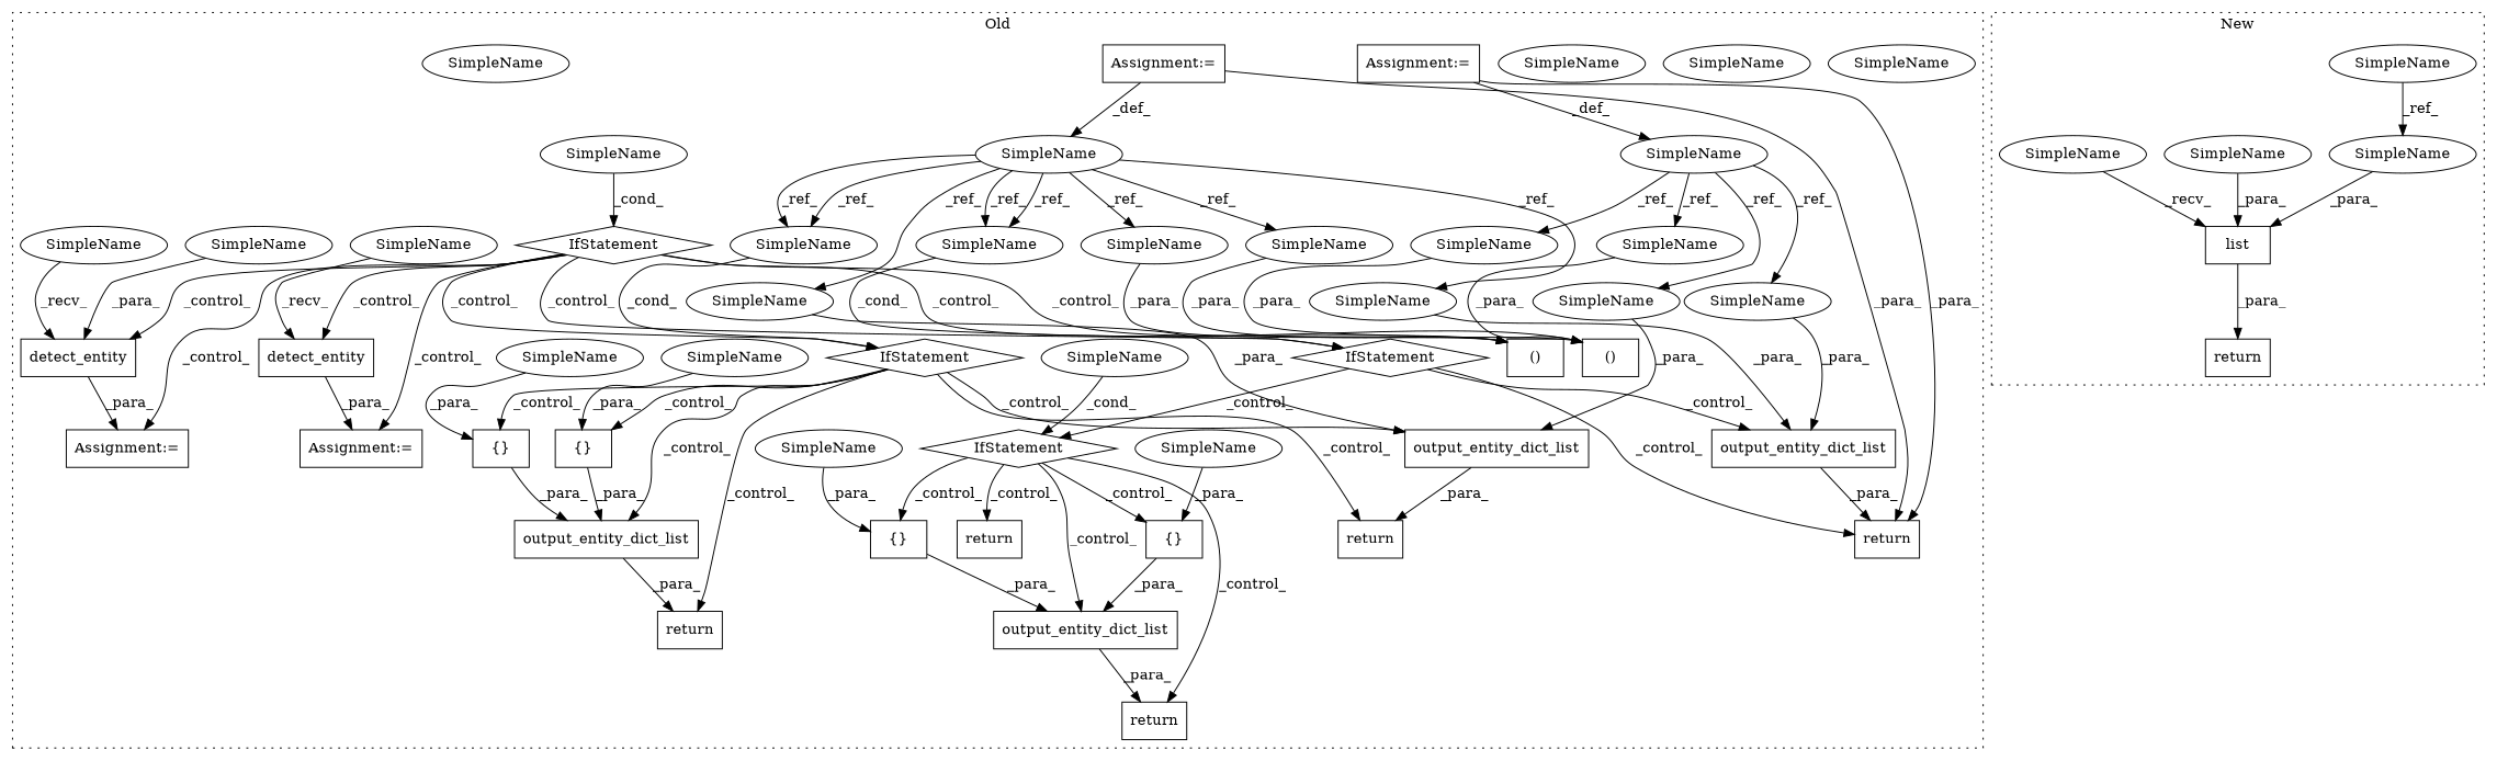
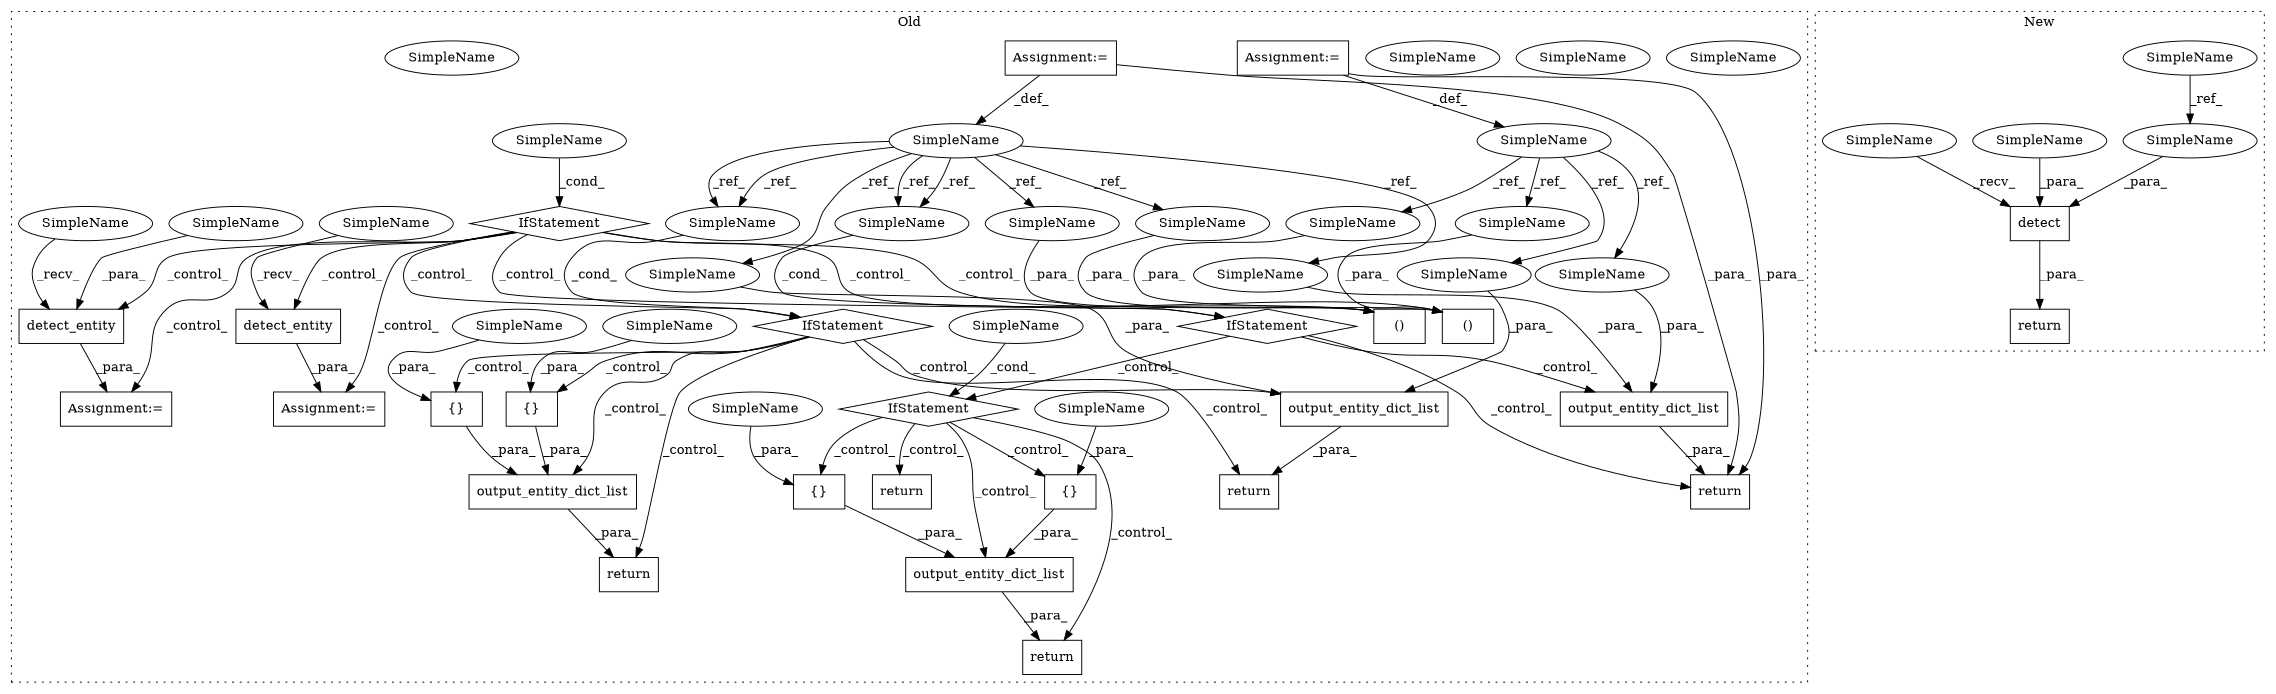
  digraph {
    node [a=42 l=11 s=8126 shape=ellipse]
    n1 [a=4 l="1,1" label="{}" s="8470,8487" shape=box]
    n2 [l=16 label=SimpleName]
    n3 [a=41 l=7 label=return s=8284 shape=box]
    n4 [a=32 l="24,1" label=output_entity_dict_list s="8409,8522" shape=box]
    n5 [a=4 l="1,1" label="{}" s="8442,8459" shape=box]
    n6 [label=SimpleName s=8261]
    n7 [a=32 l="14,1" label=detect_entity s="8218,8248" shape=box]
    n8 [a=32 l="14,1" label=detect_entity s="8619,8640" shape=box]
    n9 [a=25 l="4,2" label=IfStatement s="8122,8142" shape=diamond]
    n10 [a=7 l=2 label="Assignment:=" s=8201 shape=box]
    n11 [a=7 l=2 label="Assignment:=" s=8602 shape=box]
    n12 [a=41 l=7 label=return s=8402 shape=box]
    n13 [a=32 l="24,1" label=output_entity_dict_list s="8810,8905" shape=box]
    n14 [a=106 l=42 label="()" s=8560 shape=box]
    n15 [a=32 l="24,1" label=output_entity_dict_list s="8683,8750" shape=box]
    n16 [a=106 l=42 label="()" s=8159 shape=box]
    n17 [a=4 l="1,1" label="{}" s="8843,8858" shape=box]
    n18 [a=25 l="4,2" label=IfStatement s="8257,8272" shape=diamond]
    n19 [a=4 l="1,1" label="{}" s="8869,8884" shape=box]
    n20 [a=25 l="4,2" label=IfStatement s="8649,8664" shape=diamond]
    n21 [l=18 label=SimpleName s=7928]
    n22 [label=SimpleName s=8653]
    n23 [a=41 l=7 label=return s=8676 shape=box]
    n24 [label=SimpleName s=7956]
    n25 [a=41 l=7 label=return s=8926 shape=box]
    n26 [a=32 l="24,1" label=output_entity_dict_list s="8291,8375" shape=box]
    n27 [a=7 l=18 label="Assignment:=" s=7928 shape=box]
    n28 [a=7 label="Assignment:=" s=7956 shape=box]
    n29 [a=41 l=7 label=return s=8803 shape=box]
    n30 [a=25 l="4,2" label=IfStatement s="8773,8791" shape=diamond]
    n31 [l=14 label=SimpleName s=8777]
    n32 [l=14 label=SimpleName s=8844]
    n33 [l=14 label=SimpleName s=8870]
    n34 [l=14 label=SimpleName s=8777]
    n35 [l=18 label=SimpleName s=8327]
    n36 [l=18 label=SimpleName s=8183]
    n37 [l=18 label=SimpleName s=8584]
    n38 [l=18 label=SimpleName s=8719]
    n39 [label=SimpleName s=8261]
    n40 [label=SimpleName s=8560]
    n41 [label=SimpleName s=8707]
    n42 [label=SimpleName s=8159]
    n43 [label=SimpleName s=8315]
    n44 [label=SimpleName s=8653]
    n45 [l=14 label=SimpleName s=8203]
    n46 [l=14 label=SimpleName s=8604]
    n47 [l=16 label=SimpleName s=8471]
    n48 [l=16 label=SimpleName s=8443]
    n49 [l=16 label=SimpleName s=8232]
    n50 [l=16 label=SimpleName]
-   n51 [a=32 l="7,1" label=list s="8095,8153" shape=box]
+   n51 [a=32 l="7,1" label=detect s="8095,8153" shape=box]
    n52 [a=41 l=7 label=return s=8073 shape=box]
    n53 [l=16 label=SimpleName s=7862]
    n54 [l=14 label=SimpleName s=8127]
    n55 [l=16 label=SimpleName s=8110]
    n56 [l=14 label=SimpleName s=8080]
    subgraph cluster_1 {
      label=Old
      style=dotted
      n1
      n2
      n3
      n4
      n5
      n6
      n7
      n8
      n9
      n10
      n11
      n12
      n13
      n14
      n15
      n16
      n17
      n18
      n19
      n20
      n21
      n22
      n23
      n24
      n25
      n26
      n27
      n28
      n29
      n30
      n31
      n32
      n33
      n34
      n35
      n36
      n37
      n38
      n39
      n40
      n41
      n42
      n43
      n44
      n45
      n46
      n47
      n48
      n49
      n50
    }
    subgraph cluster_2 {
      label=New
      style=dotted
      n51
      n52
      n53
      n54
      n55
      n56
    }
    n1 -> n4 [label=_para_]
    n4 -> n12 [label=_para_]
    n5 -> n4 [label=_para_]
    n7 -> n10 [label=_para_]
    n8 -> n11 [label=_para_]
    n9 -> n7 [label=_control_]
    n9 -> n8 [label=_control_]
    n9 -> n10 [label=_control_]
    n9 -> n11 [label=_control_]
    n9 -> n14 [label=_control_]
    n9 -> n16 [label=_control_]
    n9 -> n18 [label=_control_]
    n9 -> n20 [label=_control_]
    n13 -> n29 [label=_para_]
    n15 -> n23 [label=_para_]
    n17 -> n13 [label=_para_]
    n18 -> n1 [label=_control_]
    n18 -> n3 [label=_control_]
    n18 -> n4 [label=_control_]
    n18 -> n5 [label=_control_]
    n18 -> n12 [label=_control_]
    n18 -> n26 [label=_control_]
    n19 -> n13 [label=_para_]
    n20 -> n15 [label=_control_]
    n20 -> n23 [label=_control_]
    n20 -> n30 [label=_control_]
    n21 -> n35 [label=_ref_]
    n21 -> n36 [label=_ref_]
    n21 -> n37 [label=_ref_]
    n21 -> n38 [label=_ref_]
    n24 -> n39 [label=_ref_]
    n24 -> n39 [label=_ref_]
    n24 -> n40 [label=_ref_]
    n24 -> n41 [label=_ref_]
    n24 -> n42 [label=_ref_]
    n24 -> n43 [label=_ref_]
    n24 -> n44 [label=_ref_]
    n24 -> n44 [label=_ref_]
    n26 -> n3 [label=_para_]
    n27 -> n21 [label=_def_]
    n27 -> n23 [label=_para_]
    n28 -> n23 [label=_para_]
    n28 -> n24 [label=_def_]
    n30 -> n13 [label=_control_]
    n30 -> n17 [label=_control_]
    n30 -> n19 [label=_control_]
    n30 -> n25 [label=_control_]
    n30 -> n29 [label=_control_]
    n32 -> n17 [label=_para_]
    n33 -> n19 [label=_para_]
    n34 -> n30 [label=_cond_]
    n35 -> n26 [label=_para_]
    n36 -> n16 [label=_para_]
    n37 -> n14 [label=_para_]
    n38 -> n15 [label=_para_]
    n39 -> n18 [label=_cond_]
    n40 -> n14 [label=_para_]
    n41 -> n15 [label=_para_]
    n42 -> n16 [label=_para_]
    n43 -> n26 [label=_para_]
    n44 -> n20 [label=_cond_]
    n45 -> n7 [label=_recv_]
    n46 -> n8 [label=_recv_]
    n47 -> n1 [label=_para_]
    n48 -> n5 [label=_para_]
    n49 -> n7 [label=_para_]
    n50 -> n9 [label=_cond_]
    n51 -> n52 [label=_para_]
    n53 -> n55 [label=_ref_]
    n54 -> n51 [label=_para_]
    n55 -> n51 [label=_para_]
    n56 -> n51 [label=_recv_]
  }
